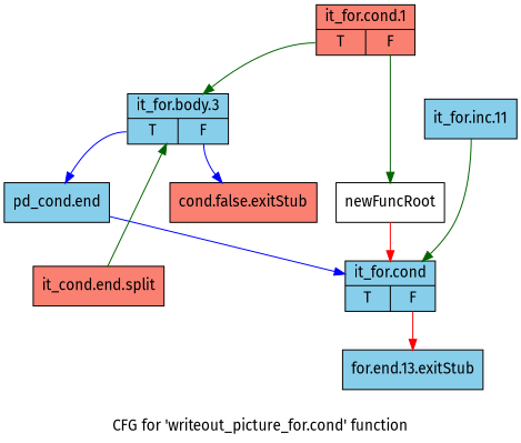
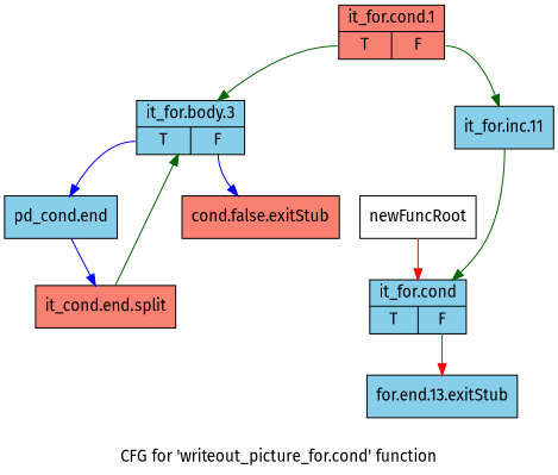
  digraph {
    fontname="Fira Sans"
    label="CFG for 'writeout_picture_for.cond' function"
    node [fillcolor=skyblue fontname="Fira Sans" shape=record style=filled]
    edge [color=darkgreen fontname="Fira Sans"]
    n1 [fillcolor=white label="{newFuncRoot}"]
    n2 [label="{it_for.cond|{<s0>T|<s1>F}}"]
    n3 [label="{for.end.13.exitStub}"]
    n4 [fillcolor=salmon label="{cond.false.exitStub}"]
    n5 [fillcolor=salmon label="{it_for.cond.1|{<s0>T|<s1>F}}"]
    n6 [label="{it_for.body.3|{<s0>T|<s1>F}}"]
    n7 [label="{it_for.inc.11}"]
    n8 [label="{pd_cond.end}"]
    n9 [fillcolor=salmon label="{it_cond.end.split}"]
    n1 -> n2 [color=red]
    n2 -> n3 [color=red tailport=s1]
    n5 -> n6 [tailport=s0]
-   n5 -> n1 [tailport=s1]
+   n5 -> n7 [tailport=s1]
    n6 -> n4 [color=blue tailport=s1]
    n6 -> n8 [color=blue tailport=s0]
    n7 -> n2
-   n8 -> n2 [color=blue]
+   n8 -> n9 [color=blue]
    n9 -> n6
  }
